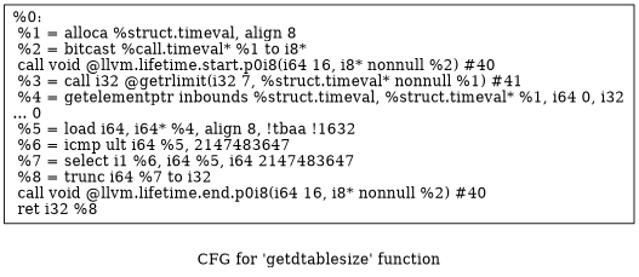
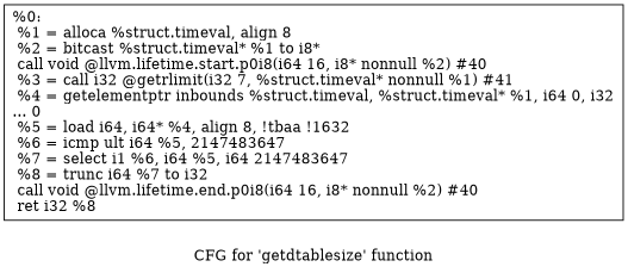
  digraph {
    label="CFG for 'getdtablesize' function"
-   n1 [label="{%0:\l  %1 = alloca %struct.timeval, align 8\l  %2 = bitcast %call.timeval* %1 to i8*\l  call void @llvm.lifetime.start.p0i8(i64 16, i8* nonnull %2) #40\l  %3 = call i32 @getrlimit(i32 7, %struct.timeval* nonnull %1) #41\l  %4 = getelementptr inbounds %struct.timeval, %struct.timeval* %1, i64 0, i32\l... 0\l  %5 = load i64, i64* %4, align 8, !tbaa !1632\l  %6 = icmp ult i64 %5, 2147483647\l  %7 = select i1 %6, i64 %5, i64 2147483647\l  %8 = trunc i64 %7 to i32\l  call void @llvm.lifetime.end.p0i8(i64 16, i8* nonnull %2) #40\l  ret i32 %8\l}" shape=record]
+   n1 [label="{%0:\l  %1 = alloca %struct.timeval, align 8\l  %2 = bitcast %struct.timeval* %1 to i8*\l  call void @llvm.lifetime.start.p0i8(i64 16, i8* nonnull %2) #40\l  %3 = call i32 @getrlimit(i32 7, %struct.timeval* nonnull %1) #41\l  %4 = getelementptr inbounds %struct.timeval, %struct.timeval* %1, i64 0, i32\l... 0\l  %5 = load i64, i64* %4, align 8, !tbaa !1632\l  %6 = icmp ult i64 %5, 2147483647\l  %7 = select i1 %6, i64 %5, i64 2147483647\l  %8 = trunc i64 %7 to i32\l  call void @llvm.lifetime.end.p0i8(i64 16, i8* nonnull %2) #40\l  ret i32 %8\l}" shape=record]
  }
